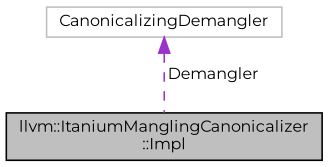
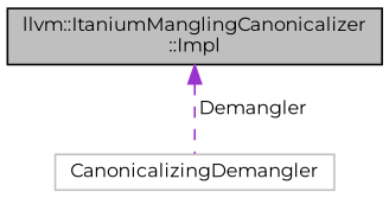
  digraph {
    fontname=Montserrat
    node [fontname=Montserrat fontsize=10 shape=record]
    n1 [color=black fillcolor=grey75 fontcolor=black height=0.2 label="llvm::ItaniumManglingCanonicalizer\l::Impl" style=filled width=0.4]
    n2 [color=grey75 height=0.2 label=CanonicalizingDemangler width=0.4]
-   n2 -> n1 [color=darkorchid3 dir=back fontname=Montserrat fontsize=10 label=" Demangler" labelfontname=Helvetica labelfontsize=10 style=dashed]
+   n1 -> n2 [color=darkorchid3 dir=back fontname=Montserrat fontsize=10 label=" Demangler" labelfontname=Helvetica labelfontsize=10 style=dashed]
  }
